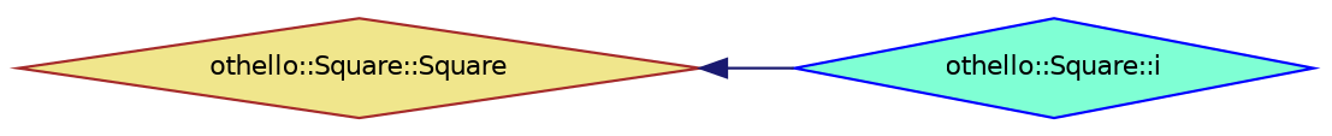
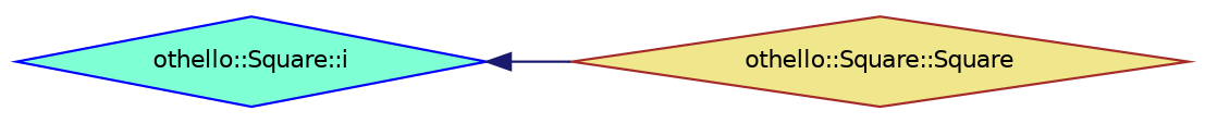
  digraph {
    rankdir=LR
    node [fontname=Helvetica fontsize=10 shape=diamond style=filled]
    n1 [color=blue fillcolor=aquamarine fontcolor=black height=0.2 label="othello::Square::i" width=0.4]
    n2 [color=brown fillcolor=khaki height=0.2 label="othello::Square::Square" width=0.4]
-   n2 -> n1 [color=midnightblue dir=back fontname=Helvetica fontsize=10 labelfontname=Helvetica labelfontsize=10 style=solid]
+   n1 -> n2 [color=midnightblue dir=back fontname=Helvetica fontsize=10 labelfontname=Helvetica labelfontsize=10 style=solid]
  }
